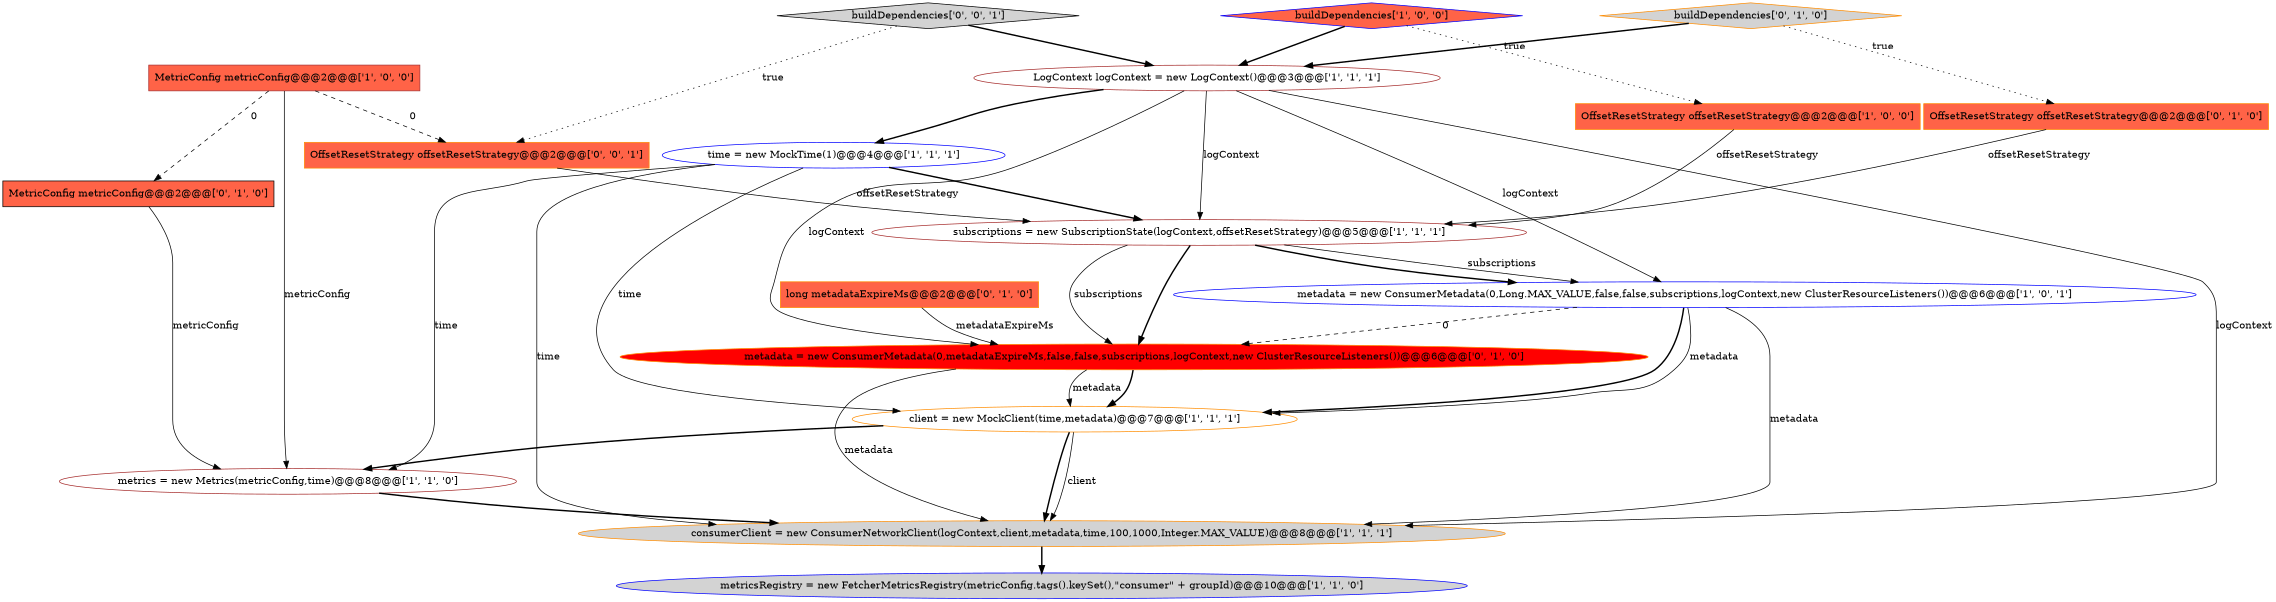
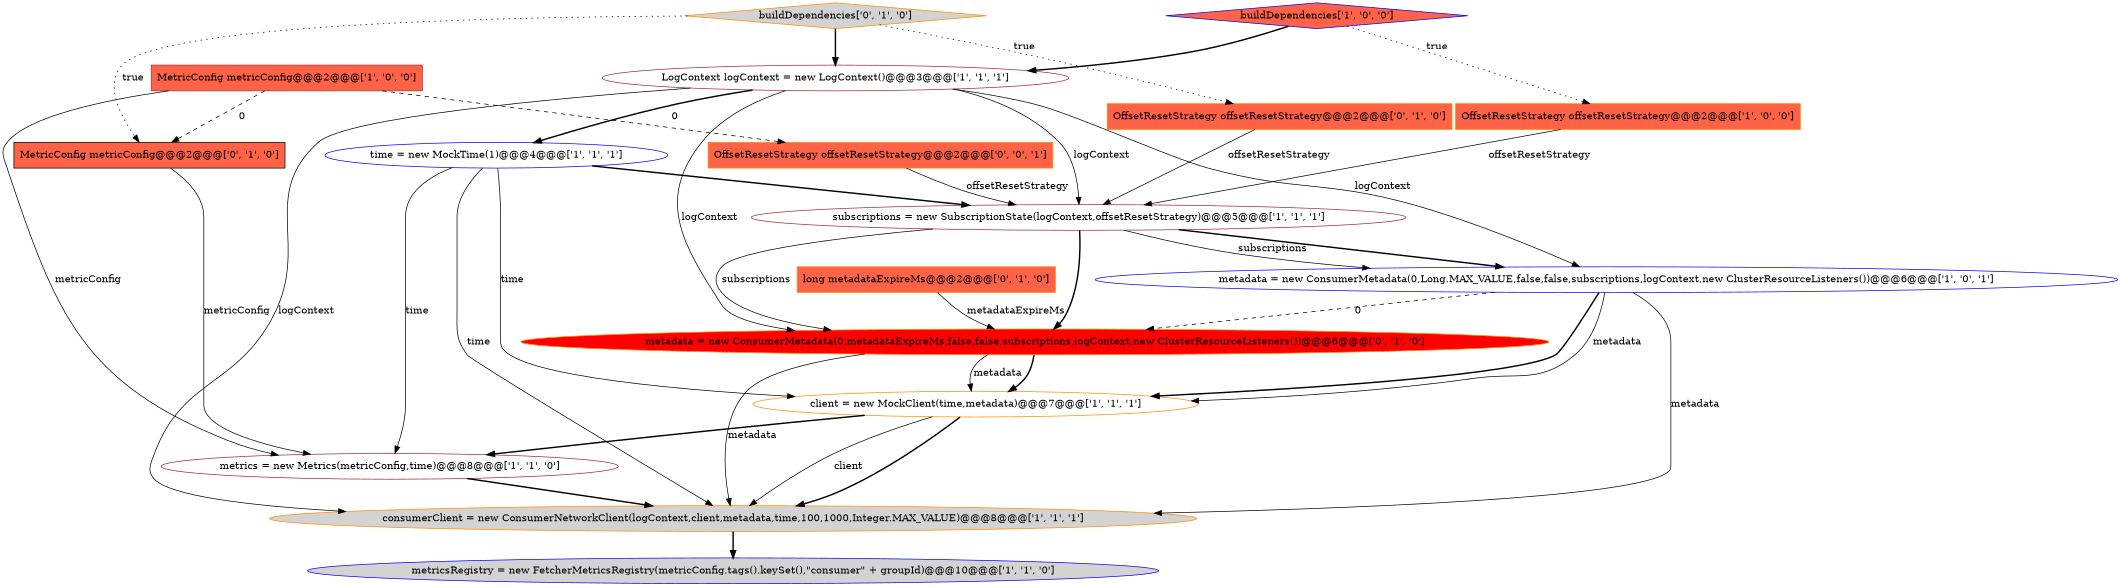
  digraph {
    node [color=darkorange fillcolor=tomato shape=ellipse style=filled]
    edge [style=solid]
    n1 [label="OffsetResetStrategy offsetResetStrategy@@@2@@@['1', '0', '0']" shape=box]
    n2 [color=brown fillcolor=white label="subscriptions = new SubscriptionState(logContext,offsetResetStrategy)@@@5@@@['1', '1', '1']"]
    n3 [fillcolor=red label="metadata = new ConsumerMetadata(0,metadataExpireMs,false,false,subscriptions,logContext,new ClusterResourceListeners())@@@6@@@['0', '1', '0']"]
    n4 [color=blue fillcolor=white label="metadata = new ConsumerMetadata(0,Long.MAX_VALUE,false,false,subscriptions,logContext,new ClusterResourceListeners())@@@6@@@['1', '0', '1']"]
    n5 [color=blue fillcolor=lightgray label="metricsRegistry = new FetcherMetricsRegistry(metricConfig.tags().keySet(),\"consumer\" + groupId)@@@10@@@['1', '1', '0']"]
    n6 [fillcolor=lightgray label="consumerClient = new ConsumerNetworkClient(logContext,client,metadata,time,100,1000,Integer.MAX_VALUE)@@@8@@@['1', '1', '1']"]
    n7 [fillcolor=white label="client = new MockClient(time,metadata)@@@7@@@['1', '1', '1']"]
    n8 [color=brown fillcolor=white label="metrics = new Metrics(metricConfig,time)@@@8@@@['1', '1', '0']"]
    n9 [color=black label="MetricConfig metricConfig@@@2@@@['0', '1', '0']" shape=box]
    n10 [label="OffsetResetStrategy offsetResetStrategy@@@2@@@['0', '0', '1']" shape=box]
    n11 [label="OffsetResetStrategy offsetResetStrategy@@@2@@@['0', '1', '0']" shape=box]
    n12 [label="long metadataExpireMs@@@2@@@['0', '1', '0']" shape=box]
    n13 [fillcolor=lightgray label="buildDependencies['0', '1', '0']" shape=diamond]
    n14 [color=brown fillcolor=white label="LogContext logContext = new LogContext()@@@3@@@['1', '1', '1']"]
    n15 [color=blue fillcolor=white label="time = new MockTime(1)@@@4@@@['1', '1', '1']"]
    n16 [color=brown label="MetricConfig metricConfig@@@2@@@['1', '0', '0']" shape=box]
    n17 [color=blue label="buildDependencies['1', '0', '0']" shape=diamond]
-   n18 [color=black fillcolor=lightgray label="buildDependencies['0', '0', '1']" shape=diamond]
    n1 -> n2 [label=offsetResetStrategy]
    n2 -> n3 [label=subscriptions]
    n2 -> n3 [style=bold]
    n2 -> n4 [style=bold]
    n2 -> n4 [label=subscriptions]
    n3 -> n6 [label=metadata]
    n3 -> n7 [style=bold]
    n3 -> n7 [label=metadata]
    n4 -> n3 [label=0 style=dashed]
    n4 -> n6 [label=metadata]
    n4 -> n7 [style=bold]
    n4 -> n7 [label=metadata]
    n6 -> n5 [style=bold]
    n7 -> n6 [style=bold]
    n7 -> n6 [label=client]
    n7 -> n8 [style=bold]
    n8 -> n6 [style=bold]
    n9 -> n8 [label=metricConfig]
    n10 -> n2 [label=offsetResetStrategy]
    n11 -> n2 [label=offsetResetStrategy]
    n12 -> n3 [label=metadataExpireMs]
+   n13 -> n9 [label=true style=dotted]
    n13 -> n11 [label=true style=dotted]
    n13 -> n14 [style=bold]
    n14 -> n2 [label=logContext]
    n14 -> n3 [label=logContext]
    n14 -> n4 [label=logContext]
    n14 -> n6 [label=logContext]
    n14 -> n15 [style=bold]
    n15 -> n2 [style=bold]
    n15 -> n6 [label=time]
    n15 -> n7 [label=time]
    n15 -> n8 [label=time]
    n16 -> n8 [label=metricConfig]
    n16 -> n9 [label=0 style=dashed]
    n16 -> n10 [label=0 style=dashed]
    n17 -> n1 [label=true style=dotted]
    n17 -> n14 [style=bold]
-   n18 -> n10 [label=true style=dotted]
-   n18 -> n14 [style=bold]
  }
